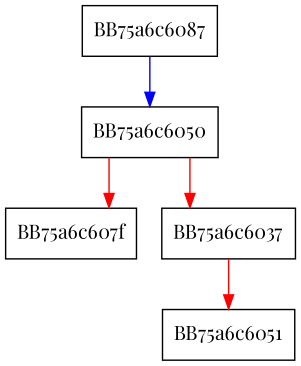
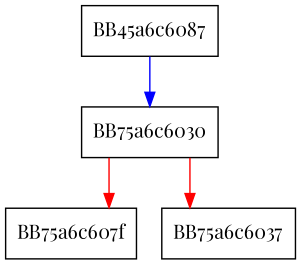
  digraph {
    fontname="Playfair Display"
    splines=ortho
    node [fontname="Playfair Display" shape=box]
    edge [color=red fontname="Playfair Display"]
-   BB75a6c6087
-   BB75a6c6030 [label=BB75a6c6050]
+   BB75a6c6087 [label=BB45a6c6087]
+   BB75a6c6030
    BB75a6c607f
    BB75a6c6037
-   BB75a6c6051
    BB75a6c6087 -> BB75a6c6030 [color=blue]
    BB75a6c6030 -> BB75a6c607f
    BB75a6c6030 -> BB75a6c6037
-   BB75a6c6037 -> BB75a6c6051
  }
